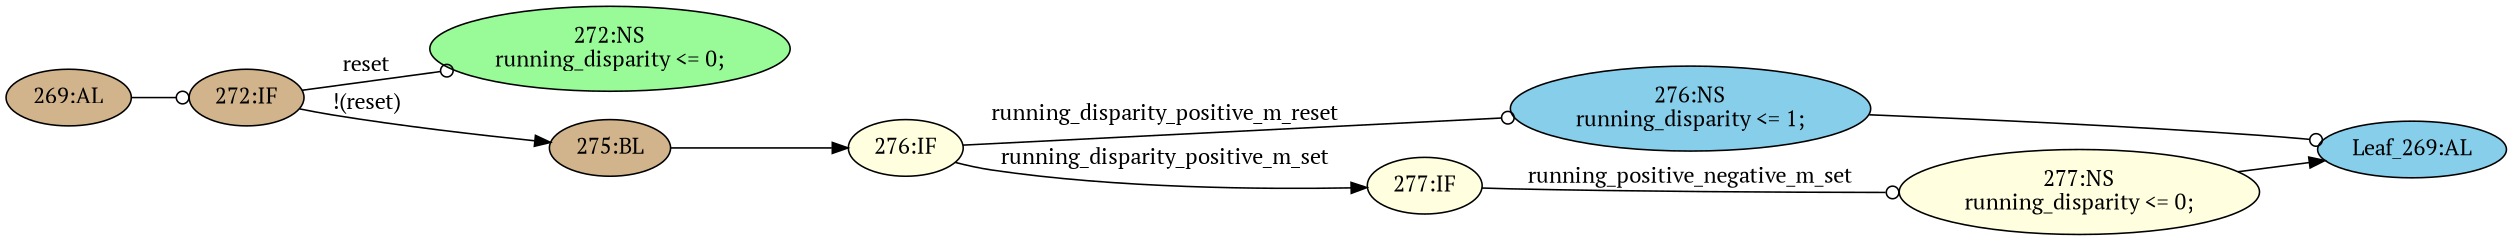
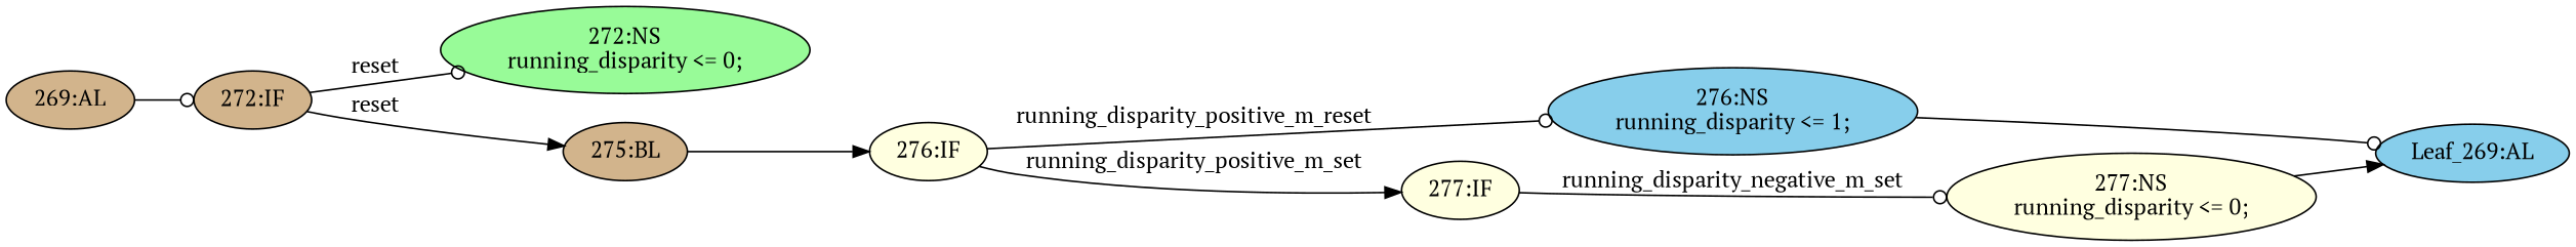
  strict digraph {
    fontname="PT Serif"
    rankdir=LR
    node [fillcolor=lightyellow fontname="PT Serif" statements="[]" style=filled typ=NonblockingSubstitution]
    edge [arrowhead=odot cond="[]" fontname="PT Serif" lineno=None]
    n1 [ast="<pyverilog.vparser.ast.NonblockingSubstitution object at 0x7f273e61b350>" label="277:NS\nrunning_disparity <= 0;" statements="[<pyverilog.vparser.ast.NonblockingSubstitution object at 0x7f273e61b350>]"]
    n2 [def_var="['running_disparity']" fillcolor=skyblue label="Leaf_269:AL" statements="" typ=""]
    n3 [ast="<pyverilog.vparser.ast.NonblockingSubstitution object at 0x7f273e61b7d0>" fillcolor=skyblue label="276:NS\nrunning_disparity <= 1;" statements="[<pyverilog.vparser.ast.NonblockingSubstitution object at 0x7f273e61b7d0>]"]
    n4 [ast="<pyverilog.vparser.ast.NonblockingSubstitution object at 0x7f271d790b10>" fillcolor=palegreen label="272:NS\nrunning_disparity <= 0;" statements="[<pyverilog.vparser.ast.NonblockingSubstitution object at 0x7f271d790b10>]"]
    n5 [ast="<pyverilog.vparser.ast.IfStatement object at 0x7f273e61b710>" label="277:IF" typ=IfStatement]
    n6 [ast="<pyverilog.vparser.ast.IfStatement object at 0x7f273e61b6d0>" label="276:IF" typ=IfStatement]
    n7 [ast="<pyverilog.vparser.ast.Block object at 0x7f273e61b690>" fillcolor=tan label="275:BL" typ=Block]
    n8 [ast="<pyverilog.vparser.ast.IfStatement object at 0x7f273e61b610>" fillcolor=tan label="272:IF" typ=IfStatement]
    n9 [ast="<pyverilog.vparser.ast.Always object at 0x7f273e61bb10>" clk_sens=True fillcolor=tan label="269:AL" sens="['ck', 'reset']" typ=Always use_var="['reset', 'running_disparity_positive_m_set', 'running_disparity_negative_m_set']"]
    n1 -> n2 [arrowhead=normal]
    n3 -> n2
-   n5 -> n1 [cond="['running_disparity_negative_m_set']" label=running_positive_negative_m_set lineno=277]
+   n5 -> n1 [cond="['running_disparity_negative_m_set']" label=running_disparity_negative_m_set lineno=277]
    n6 -> n3 [cond="['running_disparity_positive_m_set']" label=running_disparity_positive_m_reset lineno=276]
    n6 -> n5 [arrowhead=normal cond="['running_disparity_positive_m_set']" label=running_disparity_positive_m_set lineno=276]
    n7 -> n6 [arrowhead=normal]
    n8 -> n4 [cond="['reset']" label=reset lineno=272]
-   n8 -> n7 [arrowhead=normal cond="['reset']" label="!(reset)" lineno=272]
+   n8 -> n7 [arrowhead=normal cond="['reset']" label=reset lineno=272]
    n9 -> n8
  }
